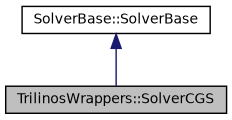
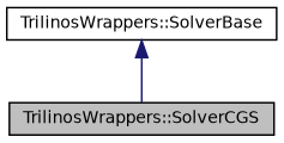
  digraph {
    node [color=black fontname=Helvetica fontsize=10 shape=record style=filled]
    n1 [fillcolor=grey75 fontcolor=black height=0.2 label="TrilinosWrappers::SolverCGS" width=0.4]
-   n2 [fillcolor=white height=0.2 label="SolverBase::SolverBase" width=0.4]
+   n2 [fillcolor=white height=0.2 label="TrilinosWrappers::SolverBase" width=0.4]
    n2 -> n1 [color=midnightblue dir=back fontname=Helvetica fontsize=10 labelfontname=Helvetica labelfontsize=10 style=solid]
  }
